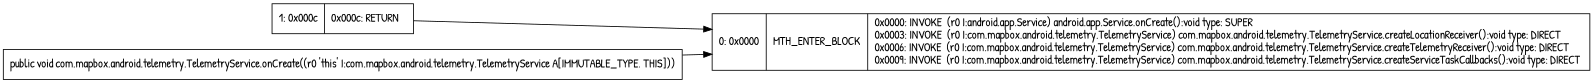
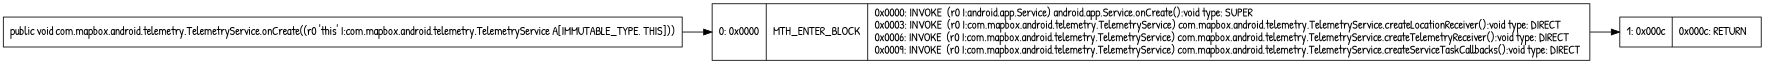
  digraph {
    rankdir=LR
    fontname="Patrick Hand"
    node [shape=record fontname="Patrick Hand"]
    edge [fontname="Patrick Hand"]
    n1 [label="{0\:\ 0x0000|MTH_ENTER_BLOCK\l|0x0000: INVOKE  (r0 I:android.app.Service) android.app.Service.onCreate():void type: SUPER \l0x0003: INVOKE  (r0 I:com.mapbox.android.telemetry.TelemetryService) com.mapbox.android.telemetry.TelemetryService.createLocationReceiver():void type: DIRECT \l0x0006: INVOKE  (r0 I:com.mapbox.android.telemetry.TelemetryService) com.mapbox.android.telemetry.TelemetryService.createTelemetryReceiver():void type: DIRECT \l0x0009: INVOKE  (r0 I:com.mapbox.android.telemetry.TelemetryService) com.mapbox.android.telemetry.TelemetryService.createServiceTaskCallbacks():void type: DIRECT \l}"]
    n2 [label="{1\:\ 0x000c|0x000c: RETURN   \l}"]
    n3 [label="{public void com.mapbox.android.telemetry.TelemetryService.onCreate((r0 'this' I:com.mapbox.android.telemetry.TelemetryService A[IMMUTABLE_TYPE, THIS])) }"]
-   n2 -> n1
+   n1 -> n2
    n3 -> n1
  }
